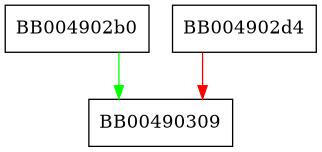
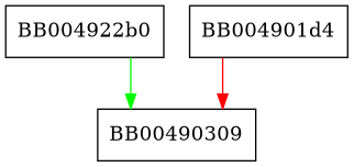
  digraph {
    splines=ortho
    node [shape=box]
-   BB004902b0
+   BB004902b0 [label=BB004922b0]
    BB00490309
-   BB004902d4
+   BB004902d4 [label=BB004901d4]
    BB004902b0 -> BB00490309 [color=green]
    BB004902d4 -> BB00490309 [color=red]
  }
